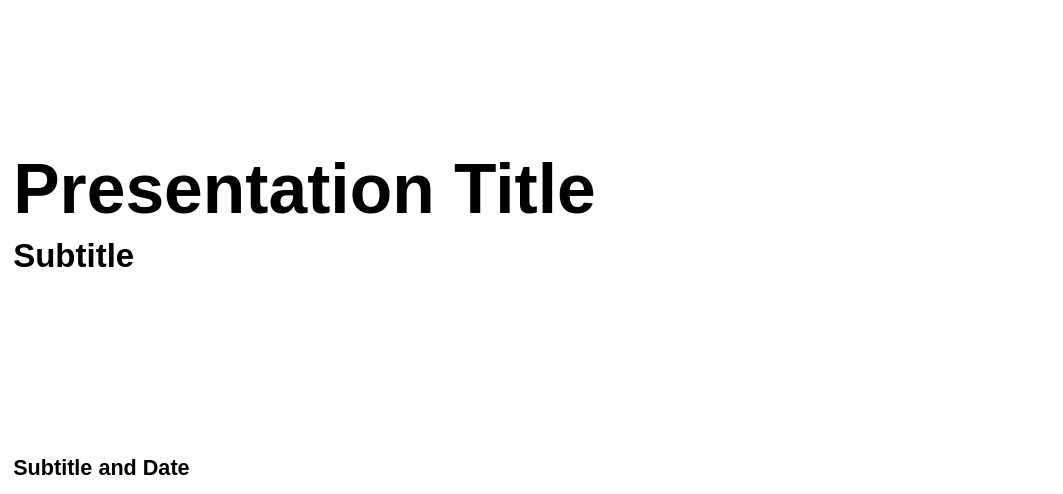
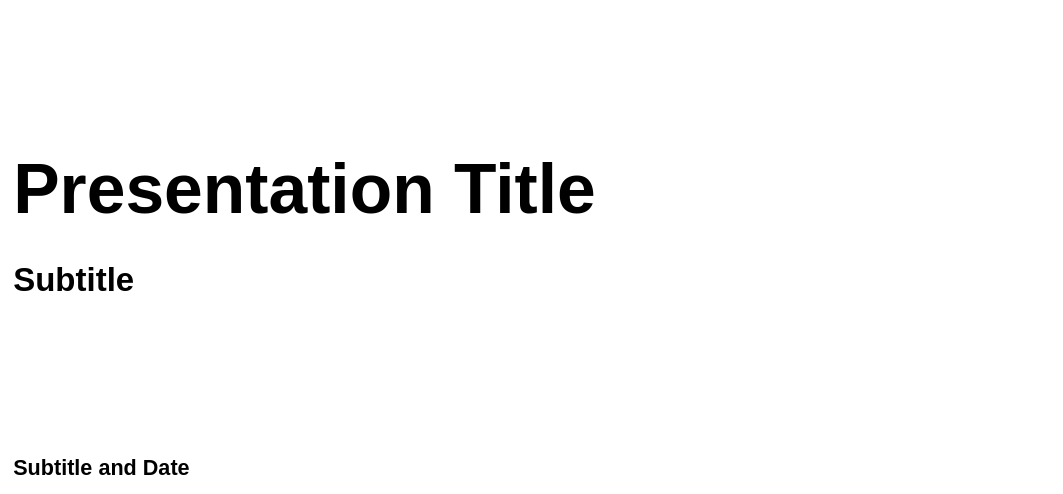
  <mxCell id="0" />
  <mxCell id="1" parent="0" />
  <mxCell id="2" value="Presentation Title" style="text;html=1;align=left;verticalAlign=bottom;whiteSpace=wrap;rounded=0;fontSize=116;fontStyle=1;movable=0;aspect=fixed;resizable=0;rotatable=0;" vertex="1" parent="1"><mxGeometry x="20" y="20" width="1730" height="366" as="geometry" /></mxCell>
- <mxCell id="3" value="&lt;span style=&quot;font-size: 55px;&quot;&gt;Subtitle&lt;/span&gt;" style="text;strokeColor=none;align=left;fillColor=none;html=1;verticalAlign=top;whiteSpace=wrap;rounded=0;fontStyle=1;movable=0;resizable=0;rotatable=0;" vertex="1" parent="1"><mxGeometry x="20" y="386" width="1730" height="150" as="geometry" /></mxCell>
+ <mxCell id="3" value="&lt;span style=&quot;font-size: 55px;&quot;&gt;Subtitle&lt;/span&gt;" style="text;strokeColor=none;align=left;fillColor=none;html=1;verticalAlign=top;whiteSpace=wrap;rounded=0;fontStyle=1;movable=0;resizable=0;rotatable=0;" vertex="1" parent="1"><mxGeometry x="20" y="426" width="1730" height="150" as="geometry" /></mxCell>
  <mxCell id="4" value="Subtitle and Date" style="text;strokeColor=none;align=left;fillColor=none;html=1;verticalAlign=top;whiteSpace=wrap;rounded=0;fontSize=36;fontStyle=1;movable=0;resizable=0;rotatable=0;" vertex="1" parent="1"><mxGeometry x="20" y="751" width="1730" height="50" as="geometry" /></mxCell>
